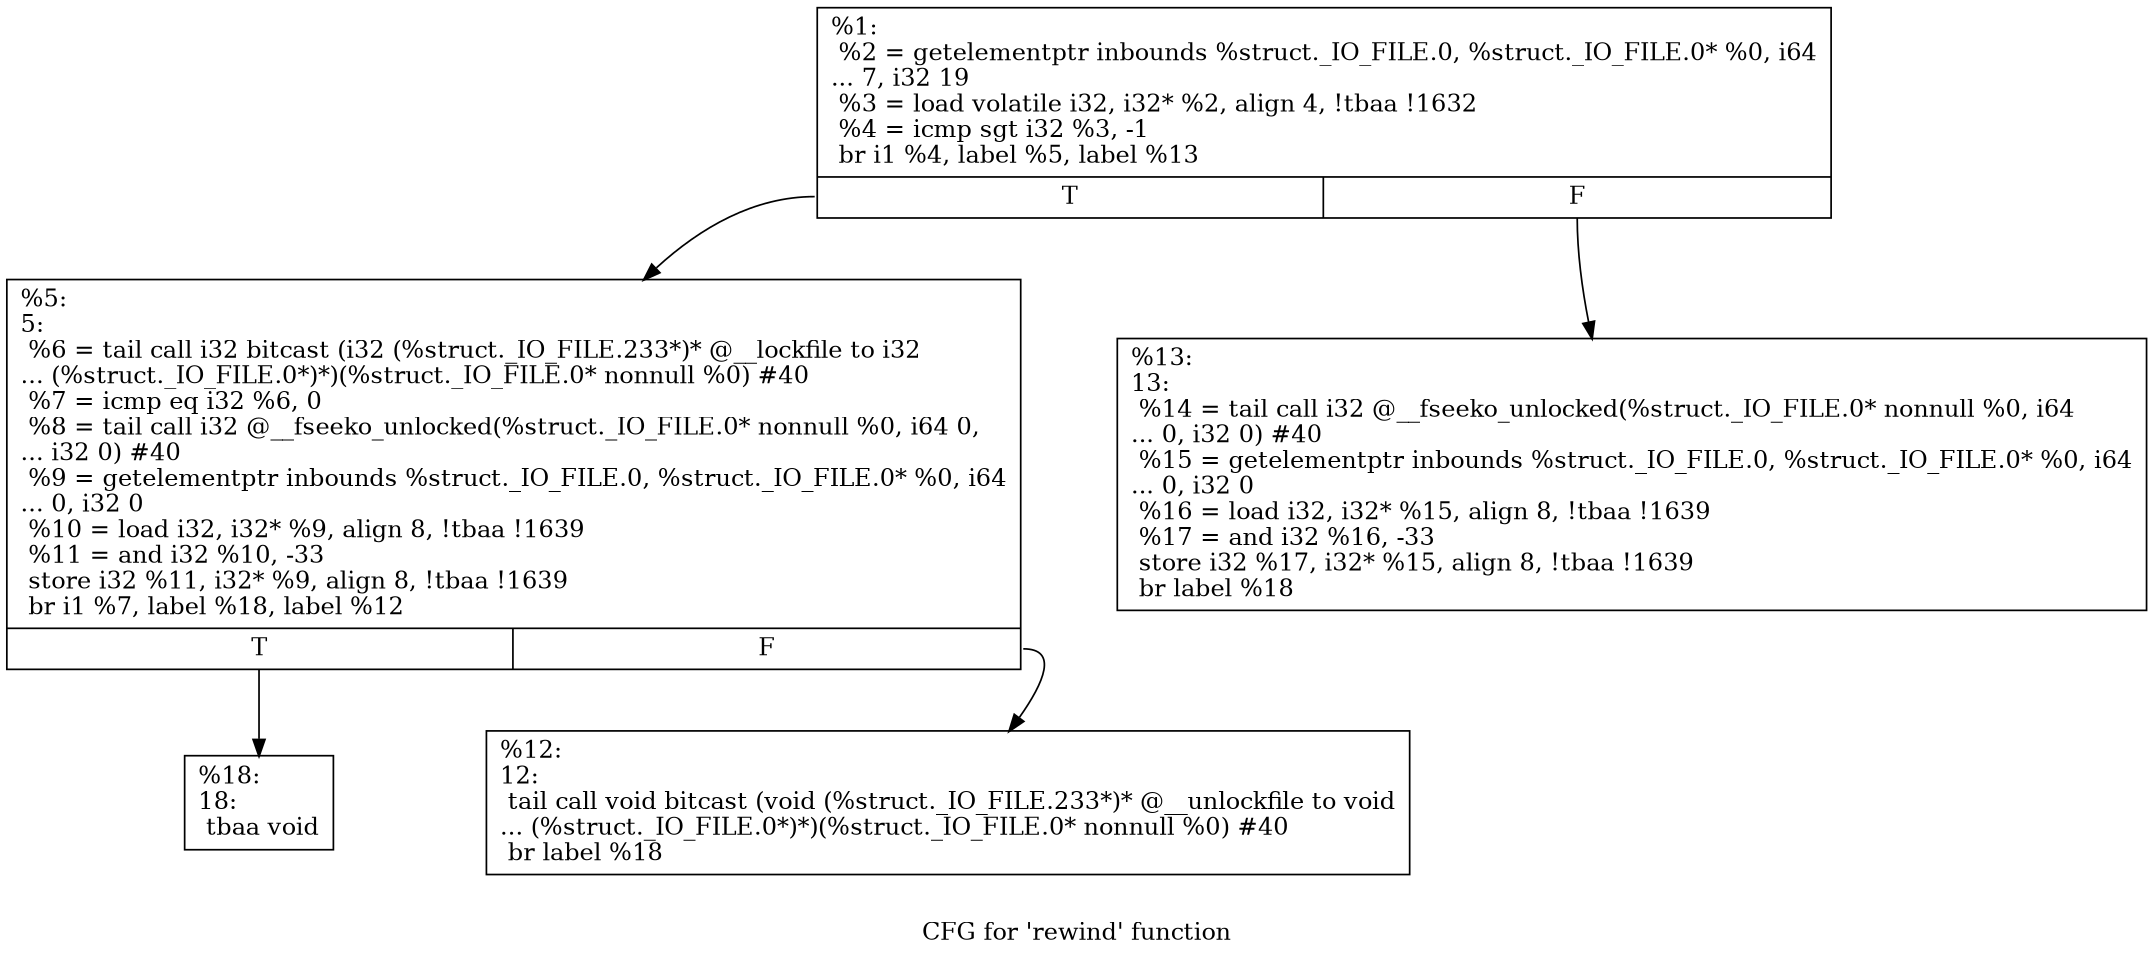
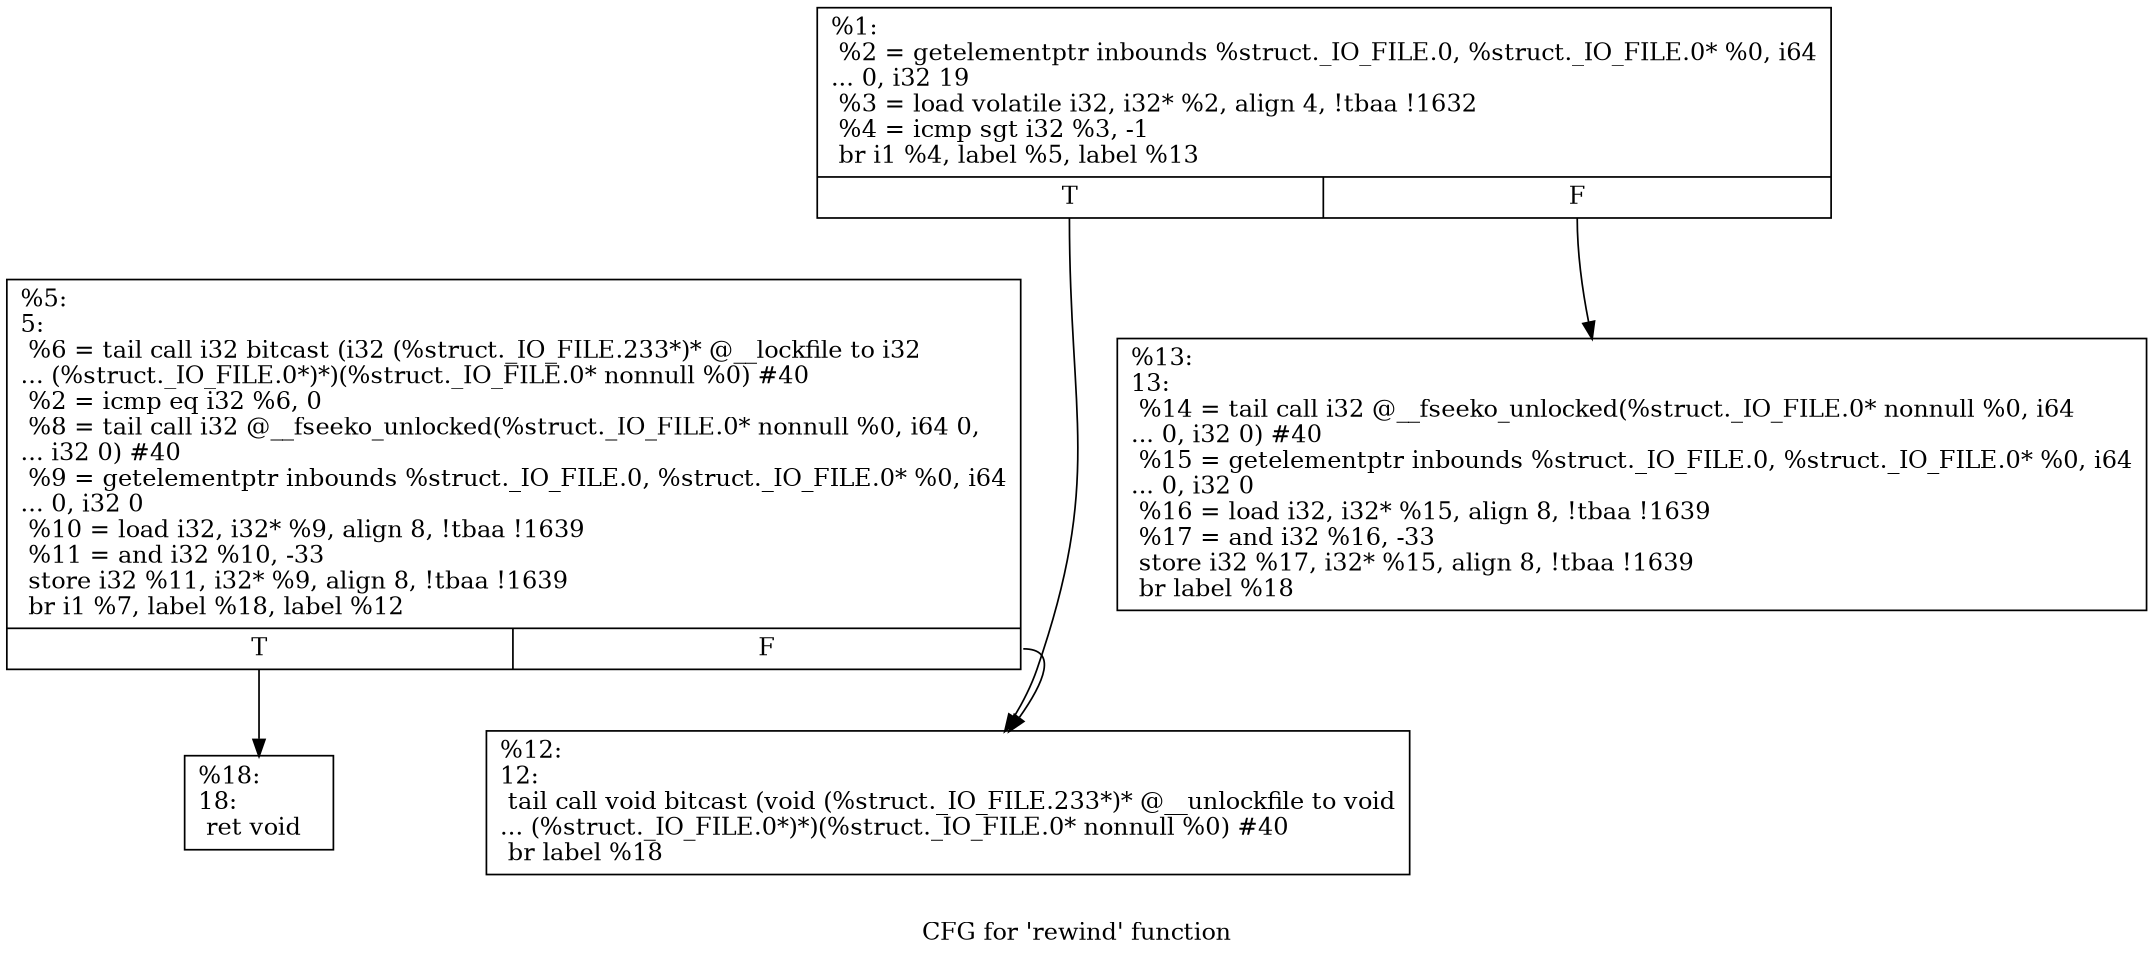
  digraph {
    label="CFG for 'rewind' function"
    node [shape=record]
    edge [tailport=s0]
-   n1 [label="{%1:\l  %2 = getelementptr inbounds %struct._IO_FILE.0, %struct._IO_FILE.0* %0, i64\l... 7, i32 19\l  %3 = load volatile i32, i32* %2, align 4, !tbaa !1632\l  %4 = icmp sgt i32 %3, -1\l  br i1 %4, label %5, label %13\l|{<s0>T|<s1>F}}"]
-   n2 [label="{%5:\l5:                                                \l  %6 = tail call i32 bitcast (i32 (%struct._IO_FILE.233*)* @__lockfile to i32\l... (%struct._IO_FILE.0*)*)(%struct._IO_FILE.0* nonnull %0) #40\l  %7 = icmp eq i32 %6, 0\l  %8 = tail call i32 @__fseeko_unlocked(%struct._IO_FILE.0* nonnull %0, i64 0,\l... i32 0) #40\l  %9 = getelementptr inbounds %struct._IO_FILE.0, %struct._IO_FILE.0* %0, i64\l... 0, i32 0\l  %10 = load i32, i32* %9, align 8, !tbaa !1639\l  %11 = and i32 %10, -33\l  store i32 %11, i32* %9, align 8, !tbaa !1639\l  br i1 %7, label %18, label %12\l|{<s0>T|<s1>F}}"]
+   n1 [label="{%1:\l  %2 = getelementptr inbounds %struct._IO_FILE.0, %struct._IO_FILE.0* %0, i64\l... 0, i32 19\l  %3 = load volatile i32, i32* %2, align 4, !tbaa !1632\l  %4 = icmp sgt i32 %3, -1\l  br i1 %4, label %5, label %13\l|{<s0>T|<s1>F}}"]
+   n2 [label="{%5:\l5:                                                \l  %6 = tail call i32 bitcast (i32 (%struct._IO_FILE.233*)* @__lockfile to i32\l... (%struct._IO_FILE.0*)*)(%struct._IO_FILE.0* nonnull %0) #40\l  %2 = icmp eq i32 %6, 0\l  %8 = tail call i32 @__fseeko_unlocked(%struct._IO_FILE.0* nonnull %0, i64 0,\l... i32 0) #40\l  %9 = getelementptr inbounds %struct._IO_FILE.0, %struct._IO_FILE.0* %0, i64\l... 0, i32 0\l  %10 = load i32, i32* %9, align 8, !tbaa !1639\l  %11 = and i32 %10, -33\l  store i32 %11, i32* %9, align 8, !tbaa !1639\l  br i1 %7, label %18, label %12\l|{<s0>T|<s1>F}}"]
    n3 [label="{%13:\l13:                                               \l  %14 = tail call i32 @__fseeko_unlocked(%struct._IO_FILE.0* nonnull %0, i64\l... 0, i32 0) #40\l  %15 = getelementptr inbounds %struct._IO_FILE.0, %struct._IO_FILE.0* %0, i64\l... 0, i32 0\l  %16 = load i32, i32* %15, align 8, !tbaa !1639\l  %17 = and i32 %16, -33\l  store i32 %17, i32* %15, align 8, !tbaa !1639\l  br label %18\l}"]
-   n4 [label="{%18:\l18:                                               \l  tbaa void\l}"]
+   n4 [label="{%18:\l18:                                               \l  ret void\l}"]
    n5 [label="{%12:\l12:                                               \l  tail call void bitcast (void (%struct._IO_FILE.233*)* @__unlockfile to void\l... (%struct._IO_FILE.0*)*)(%struct._IO_FILE.0* nonnull %0) #40\l  br label %18\l}"]
-   n1 -> n2
+   n1 -> n5
    n1 -> n3 [tailport=s1]
    n2 -> n4
    n2 -> n5 [tailport=s1]
  }
